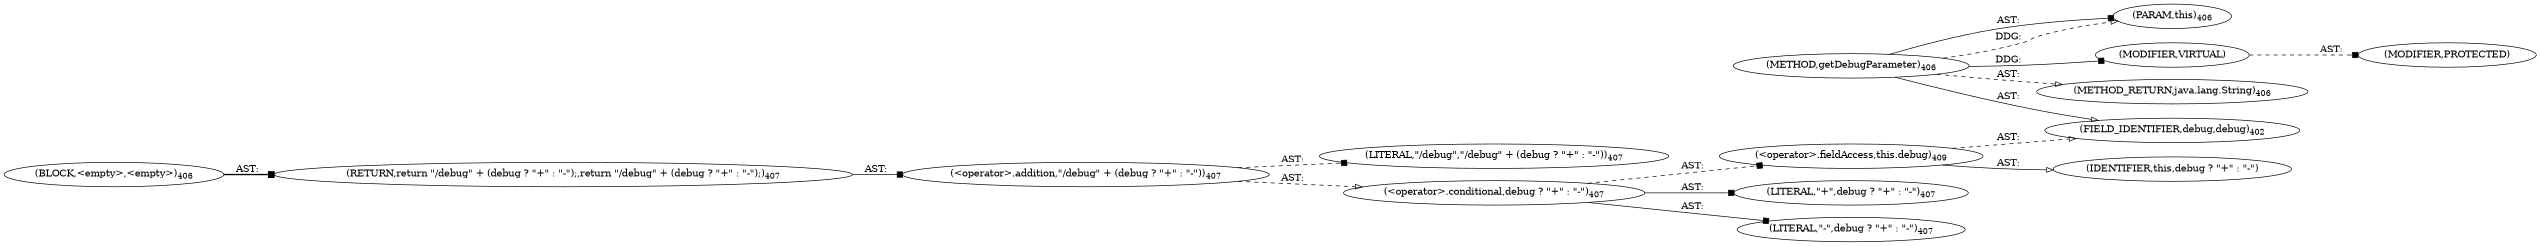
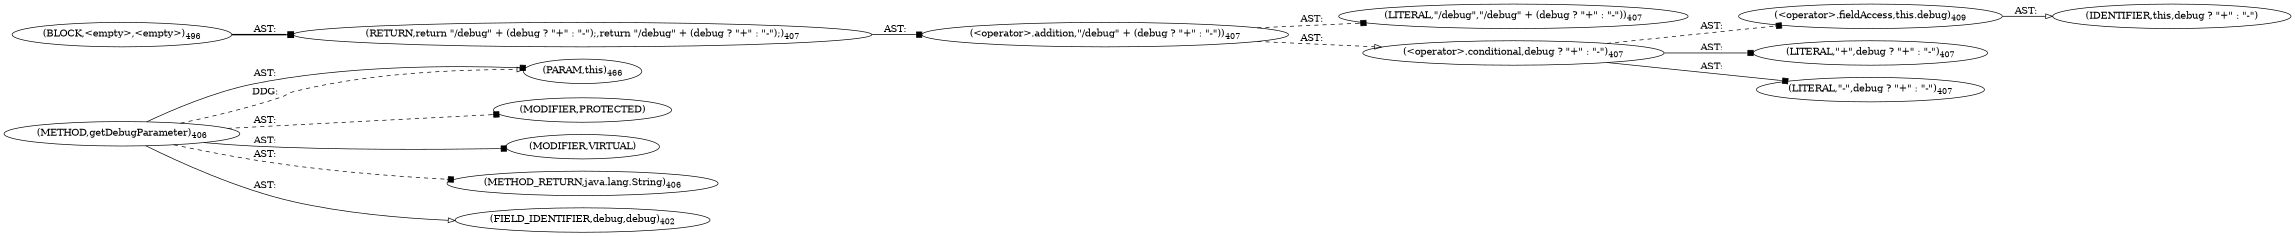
  digraph {
    rankdir=LR
    edge [arrowhead=box style=solid]
    n1 [label=<(METHOD,getDebugParameter)<SUB>406</SUB>>]
-   n2 [label=<(PARAM,this)<SUB>406</SUB>>]
+   n2 [label=<(PARAM,this)<SUB>466</SUB>>]
    n3 [label=<(MODIFIER,PROTECTED)>]
    n4 [label=<(MODIFIER,VIRTUAL)>]
    n5 [label=<(METHOD_RETURN,java.lang.String)<SUB>406</SUB>>]
    n6 [label=<(FIELD_IDENTIFIER,debug,debug)<SUB>402</SUB>>]
-   n7 [label=<(BLOCK,&lt;empty&gt;,&lt;empty&gt;)<SUB>406</SUB>>]
+   n7 [label=<(BLOCK,&lt;empty&gt;,&lt;empty&gt;)<SUB>496</SUB>>]
    n8 [label=<(RETURN,return &quot;/debug&quot; + (debug ? &quot;+&quot; : &quot;-&quot;);,return &quot;/debug&quot; + (debug ? &quot;+&quot; : &quot;-&quot;);)<SUB>407</SUB>>]
    n9 [label=<(&lt;operator&gt;.addition,&quot;/debug&quot; + (debug ? &quot;+&quot; : &quot;-&quot;))<SUB>407</SUB>>]
    n10 [label=<(LITERAL,&quot;/debug&quot;,&quot;/debug&quot; + (debug ? &quot;+&quot; : &quot;-&quot;))<SUB>407</SUB>>]
    n11 [label=<(&lt;operator&gt;.conditional,debug ? &quot;+&quot; : &quot;-&quot;)<SUB>407</SUB>>]
    n12 [label=<(&lt;operator&gt;.fieldAccess,this.debug)<SUB>409</SUB>>]
    n13 [label=<(LITERAL,&quot;+&quot;,debug ? &quot;+&quot; : &quot;-&quot;)<SUB>407</SUB>>]
    n14 [label=<(LITERAL,&quot;-&quot;,debug ? &quot;+&quot; : &quot;-&quot;)<SUB>407</SUB>>]
    n15 [label=<(IDENTIFIER,this,debug ? &quot;+&quot; : &quot;-&quot;)>]
    n1 -> n2 [label="AST: "]
    n1 -> n2 [arrowhead=onormal label="DDG: " style=dashed]
-   n4 -> n3 [label="AST: " style=dashed]
-   n1 -> n4 [label="DDG: "]
-   n1 -> n5 [arrowhead=onormal label="AST: " style=dashed]
+   n1 -> n3 [label="AST: " style=dashed]
+   n1 -> n4 [label="AST: "]
+   n1 -> n5 [label="AST: " style=dashed]
    n1 -> n6 [arrowhead=onormal label="AST: "]
    n7 -> n8 [label="AST: " style=bold]
    n8 -> n9 [label="AST: "]
    n9 -> n10 [label="AST: " style=dashed]
    n9 -> n11 [arrowhead=onormal label="AST: " style=dashed]
    n11 -> n12 [label="AST: " style=dashed]
    n11 -> n13 [label="AST: "]
    n11 -> n14 [label="AST: "]
-   n12 -> n6 [arrowhead=onormal label="AST: " style=dashed]
    n12 -> n15 [arrowhead=onormal label="AST: "]
  }
